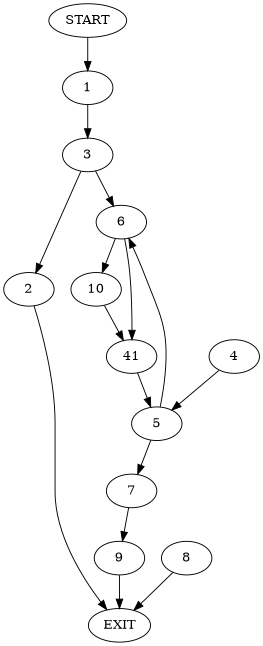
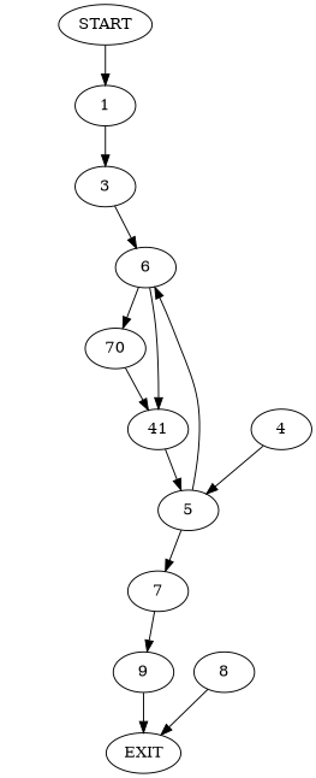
  digraph {
    n1 [label=START]
    1
    3
    n4 [label=EXIT]
-   2
    6
    4
    5
    7
-   10
+   10 [label=70]
    n11 [label=41]
    9
    8
    n1 -> 1
    1 -> 3
-   3 -> 2
    3 -> 6
-   2 -> n4
    6 -> 10
    6 -> n11
    4 -> 5
    5 -> 6
    5 -> 7
    7 -> 9
    10 -> n11
    n11 -> 5
    9 -> n4
    8 -> n4
  }
